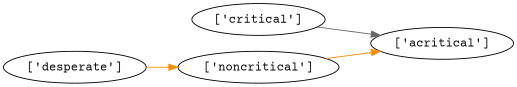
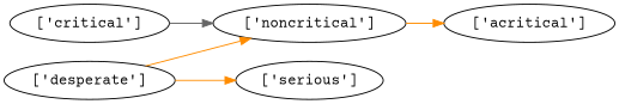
  strict digraph {
    fontname="Courier Prime"
    rankdir=LR
    node [fontname="Courier Prime"]
    edge [color=darkorange fontname="Courier Prime"]
    "['noncritical']"
    "['acritical']"
    "['desperate']"
+   "['serious']"
    "['critical']"
    "['noncritical']" -> "['acritical']"
    "['desperate']" -> "['noncritical']"
-   "['critical']" -> "['acritical']" [color=gray40]
+   "['desperate']" -> "['serious']"
+   "['critical']" -> "['noncritical']" [color=gray40]
  }
